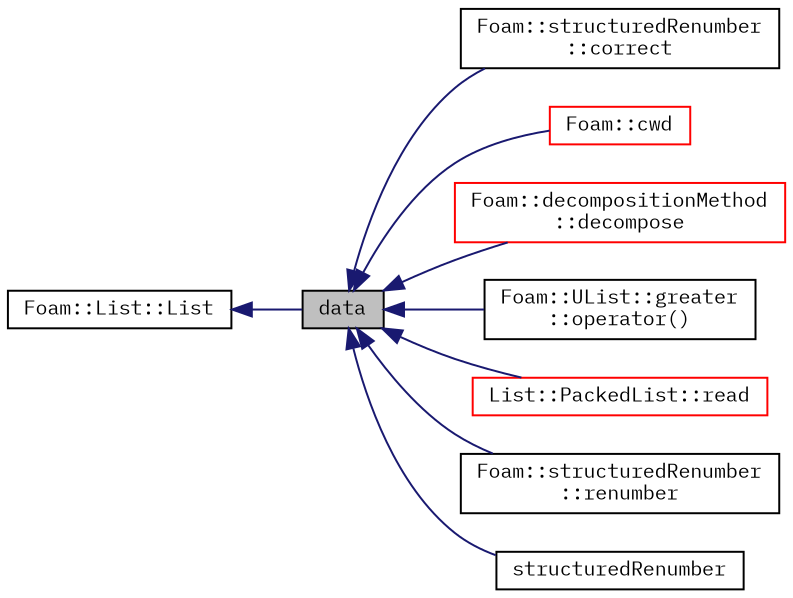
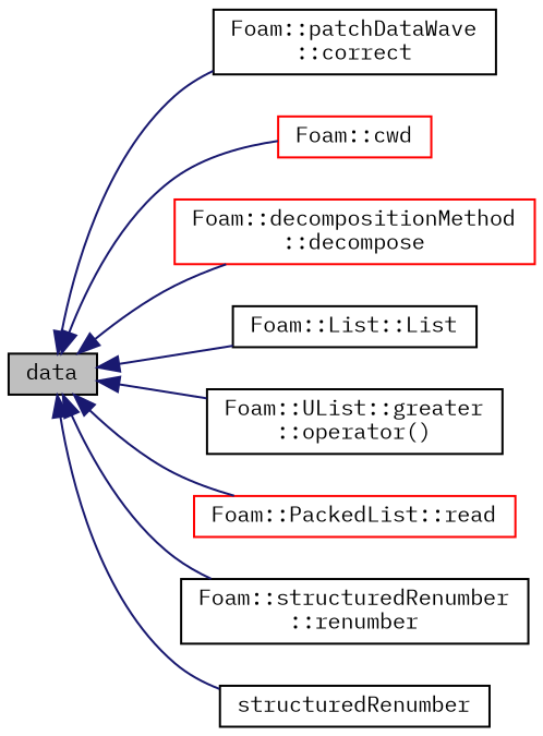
  digraph {
    fontname="IBM Plex Mono"
    rankdir=LR
    node [color=black fontname="IBM Plex Mono" fontsize=10 shape=record]
    edge [color=midnightblue dir=back fontname="IBM Plex Mono" fontsize=10 labelfontname=Helvetica labelfontsize=10 style=solid]
    n1 [fillcolor=grey75 fontcolor=black height=0.2 label=data style=filled width=0.4]
-   n2 [height=0.2 label="Foam::structuredRenumber\l::correct" width=0.4]
+   n2 [height=0.2 label="Foam::patchDataWave\l::correct" width=0.4]
    n3 [color=red height=0.2 label="Foam::cwd" width=0.4]
    n4 [color=red height=0.2 label="Foam::decompositionMethod\l::decompose" width=0.4]
    n5 [height=0.2 label="Foam::List::List" width=0.4]
    n6 [height=0.2 label="Foam::UList::greater\l::operator()" width=0.4]
-   n7 [color=red height=0.2 label="List::PackedList::read" width=0.4]
+   n7 [color=red height=0.2 label="Foam::PackedList::read" width=0.4]
    n8 [height=0.2 label="Foam::structuredRenumber\l::renumber" width=0.4]
    n9 [height=0.2 label=structuredRenumber width=0.4]
    n1 -> n2
    n1 -> n3
    n1 -> n4
-   n5 -> n1
+   n1 -> n5
    n1 -> n6
    n1 -> n7
    n1 -> n8
    n1 -> n9
  }
